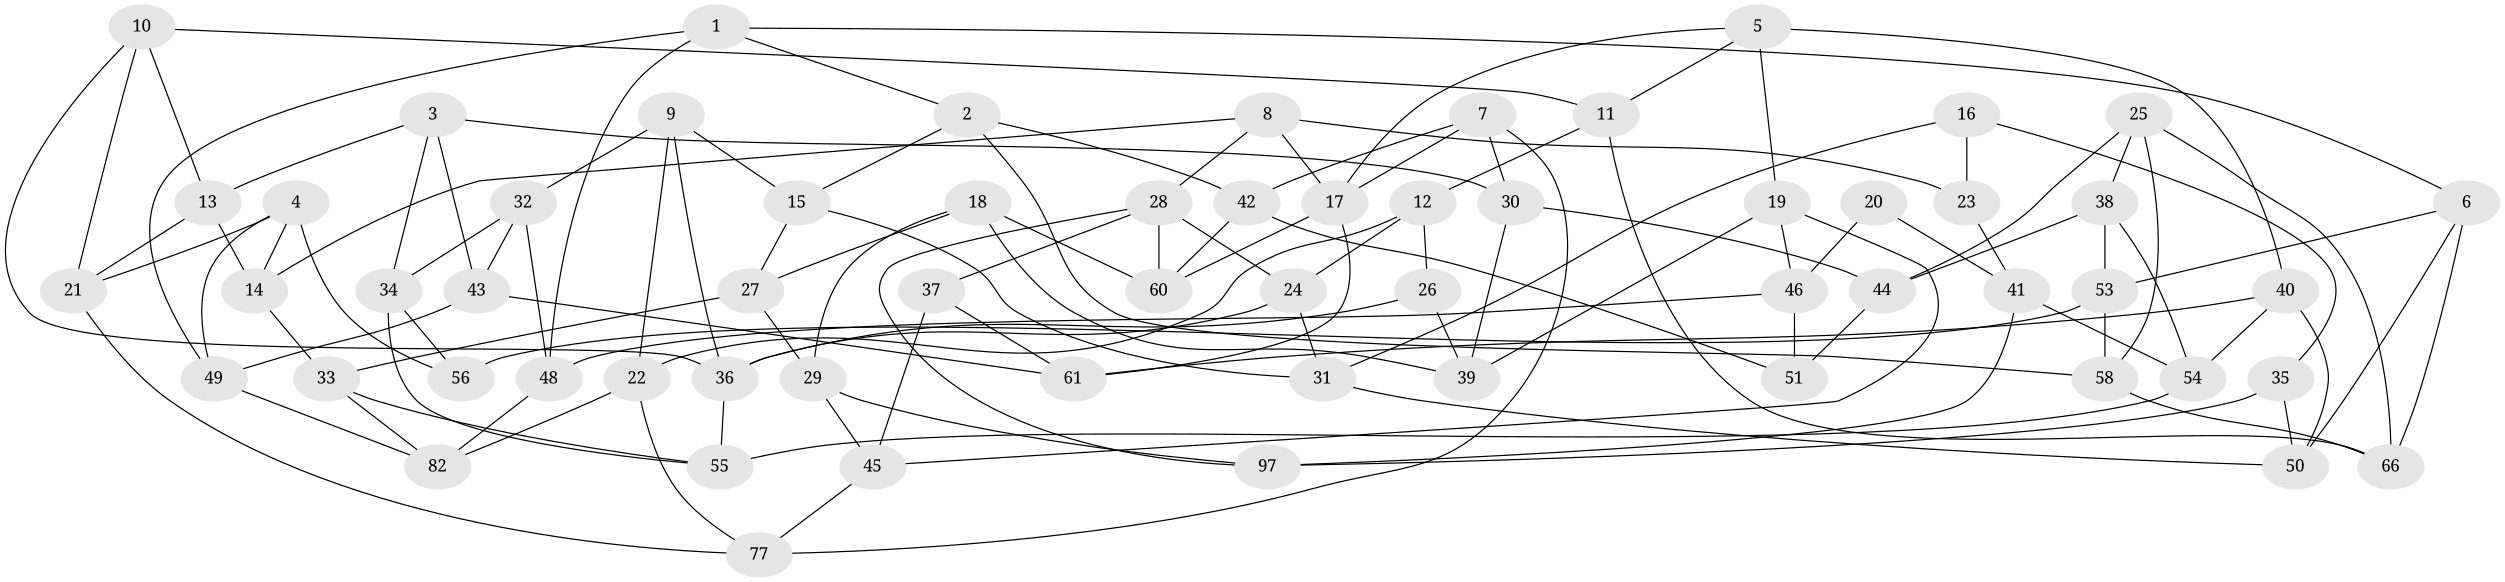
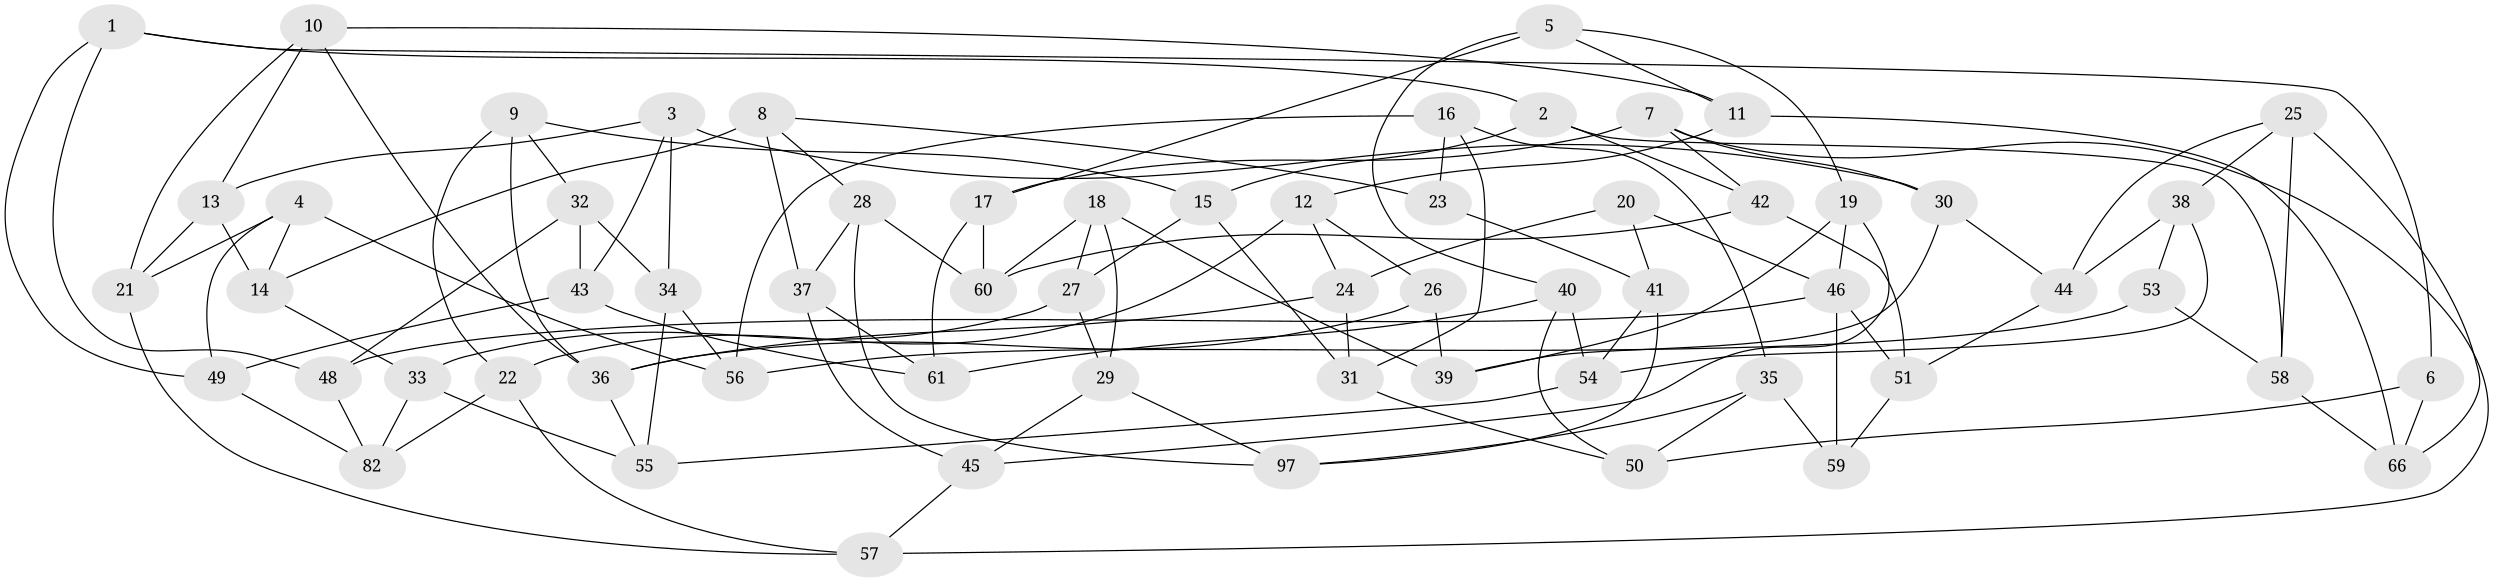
  graph {
    fontname="Noto Serif"
    node [color=gray90 fontname="Noto Serif" style=filled]
    edge [fontname="Noto Serif"]
    1
    2
    6
    48
    49
    15
    42
    58
    50
    53
    n11 [label=66]
    n12 [label=82]
    27
    31
    60
    51
    3
    13
    30
    34
    43
    14
    21
    39
    44
    56
    55
    61
    4
    33
-   57 [label=77]
+   57
    5
    11
    17
    19
    40
    12
    45
    46
    54
    7
    8
    23
    28
    37
    41
    n47 [label=97]
    9
    22
    32
    36
    10
    26
    24
    29
    16
    35
+   59
    18
    20
    25
    38
    1 -- 2
    1 -- 6
    1 -- 48
    1 -- 49
    2 -- 15
    2 -- 42
    2 -- 58
    6 -- 50
-   6 -- 53
    6 -- n11
    48 -- n12
    49 -- n12
    15 -- 27
    15 -- 31
    42 -- 60
    42 -- 51
    58 -- n11
    53 -- 58
    53 -- 56
    27 -- 33
    27 -- 29
    31 -- 50
+   51 -- 59
    3 -- 13
    3 -- 30
    3 -- 34
    3 -- 43
    13 -- 14
    13 -- 21
    30 -- 39
    30 -- 44
    34 -- 56
    34 -- 55
    43 -- 49
    43 -- 61
    14 -- 33
    21 -- 57
    44 -- 51
    4 -- 49
    4 -- 14
    4 -- 21
    4 -- 56
    33 -- n12
    33 -- 55
    5 -- 11
    5 -- 17
    5 -- 19
    5 -- 40
    11 -- n11
    11 -- 12
    17 -- 60
    17 -- 61
    19 -- 39
    19 -- 45
    19 -- 46
    40 -- 50
    40 -- 61
    40 -- 54
    12 -- 22
    12 -- 26
    12 -- 24
    45 -- 57
    46 -- 48
    46 -- 51
+   46 -- 59
    54 -- 55
    7 -- 42
    7 -- 30
    7 -- 57
    7 -- 17
    8 -- 14
    8 -- 23
    8 -- 28
-   8 -- 17
+   8 -- 37
    23 -- 41
    28 -- 60
    28 -- 37
    28 -- n47
    37 -- 61
    37 -- 45
    41 -- 54
    41 -- n47
    9 -- 15
    9 -- 22
    9 -- 32
    9 -- 36
    22 -- n12
    22 -- 57
    32 -- 48
    32 -- 34
    32 -- 43
    36 -- 55
    10 -- 13
    10 -- 21
    10 -- 11
    10 -- 36
    26 -- 39
    26 -- 36
    24 -- 31
    24 -- 36
    29 -- 45
    29 -- n47
    16 -- 31
+   16 -- 56
    16 -- 23
    16 -- 35
    35 -- 50
    35 -- n47
+   35 -- 59
    18 -- 27
    18 -- 60
    18 -- 39
    18 -- 29
    20 -- 46
    20 -- 41
-   28 -- 24
+   20 -- 24
    25 -- 58
    25 -- n11
    25 -- 44
    25 -- 38
    38 -- 53
    38 -- 44
    38 -- 54
  }
